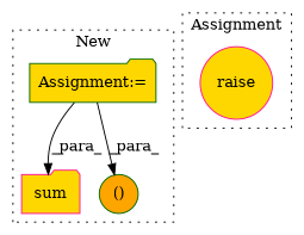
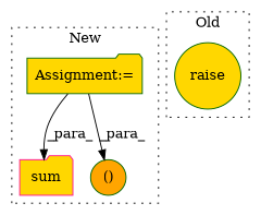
  digraph {
    node [a=32 color=deeppink fillcolor=gold shape=folder style=filled]
    edge [style=solid]
    n1 [l="4,1" label=sum s="3398,3403"]
    n2 [a=7 color=darkgreen l=1 label="Assignment:=" s=3059]
    n3 [a=106 color=darkgreen fillcolor=orange l=29 label="()" s=3148 shape=circle]
-   n4 [l="6,1" label=raise s="6017,6039" shape=circle]
+   n4 [color=darkgreen l="6,1" label=raise s="6017,6039" shape=circle]
    subgraph cluster_1 {
      label=New
      style=dotted
      n1
      n2
      n3
    }
    subgraph cluster_2 {
-     label=Assignment
+     label=Old
      style=dotted
      n4
    }
    n2 -> n1 [label=_para_]
    n2 -> n3 [label=_para_]
  }
